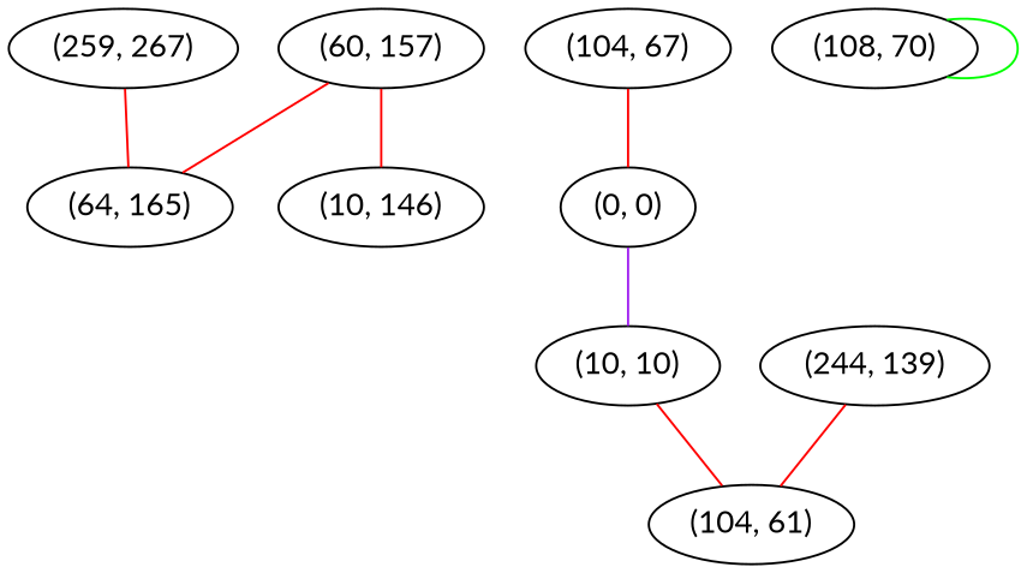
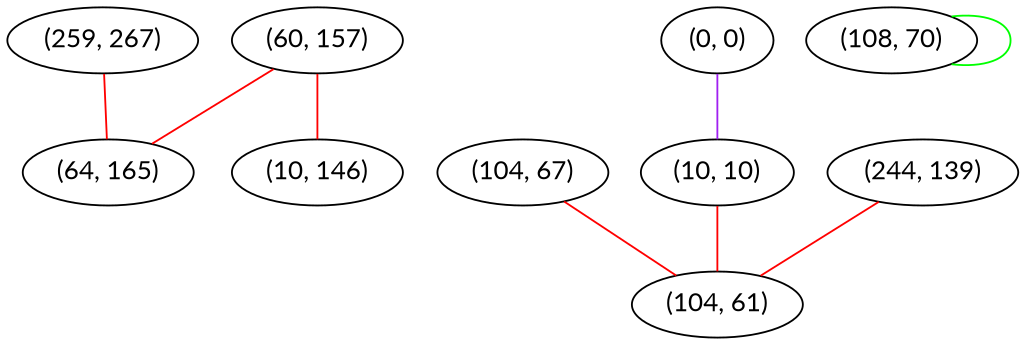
  graph {
    fontname=Lato
    node [fontname=Lato]
    edge [color=red fontname=Lato weight=1]
    "(259, 267)"
    "(64, 165)"
    "(104, 67)"
    "(104, 61)"
    "(60, 157)"
    "(10, 146)"
    "(108, 70)"
    "(0, 0)"
    "(10, 10)"
    "(244, 139)"
    "(259, 267)" -- "(64, 165)"
-   "(104, 67)" -- "(0, 0)"
+   "(104, 67)" -- "(104, 61)"
    "(60, 157)" -- "(64, 165)"
    "(60, 157)" -- "(10, 146)"
    "(108, 70)" -- "(108, 70)" [color=green weight=2]
    "(0, 0)" -- "(10, 10)" [color=purple weight=4]
    "(10, 10)" -- "(104, 61)"
    "(244, 139)" -- "(104, 61)"
  }
